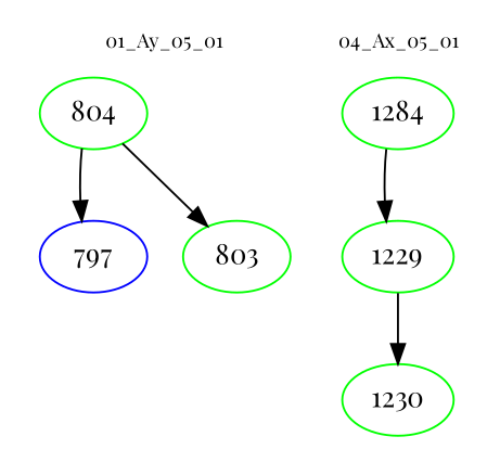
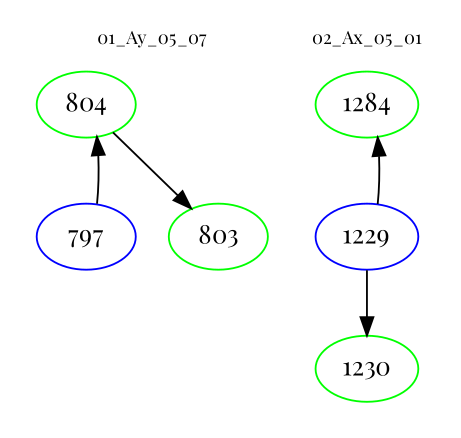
  digraph {
    fontname="Playfair Display"
    node [color=green fontname="Playfair Display"]
    edge [color=black fontname="Playfair Display"]
    n1 [label=804]
    n2 [color=blue label=797]
    n3 [label=803]
    n4 [label=1284]
-   n5 [label=1229]
+   n5 [color=blue label=1229]
    n6 [label=1230]
    subgraph cluster_1 {
      color=white
      fontsize=10
-     label="01_Ay_05_01"
+     label="01_Ay_05_07"
      n1
      n2
      n3
    }
    subgraph cluster_2 {
      color=white
      fontsize=10
-     label="04_Ax_05_01"
+     label="02_Ax_05_01"
      n4
      n5
      n6
    }
-   n1 -> n2
+   n2 -> n1
    n1 -> n3
-   n4 -> n5
+   n5 -> n4
    n5 -> n6
  }
